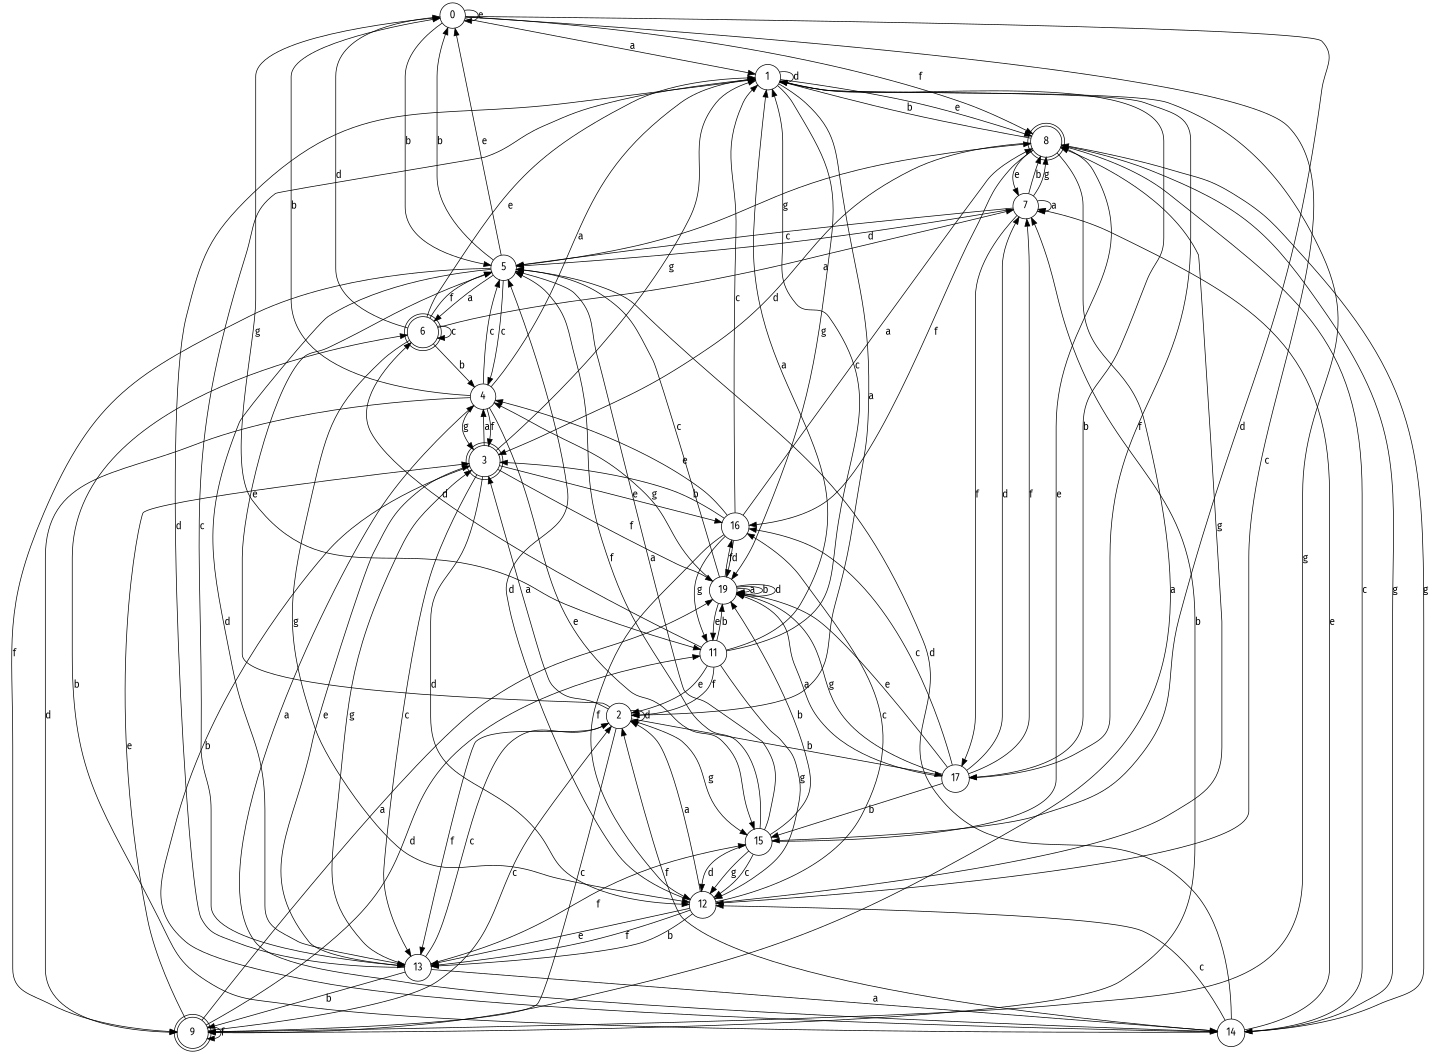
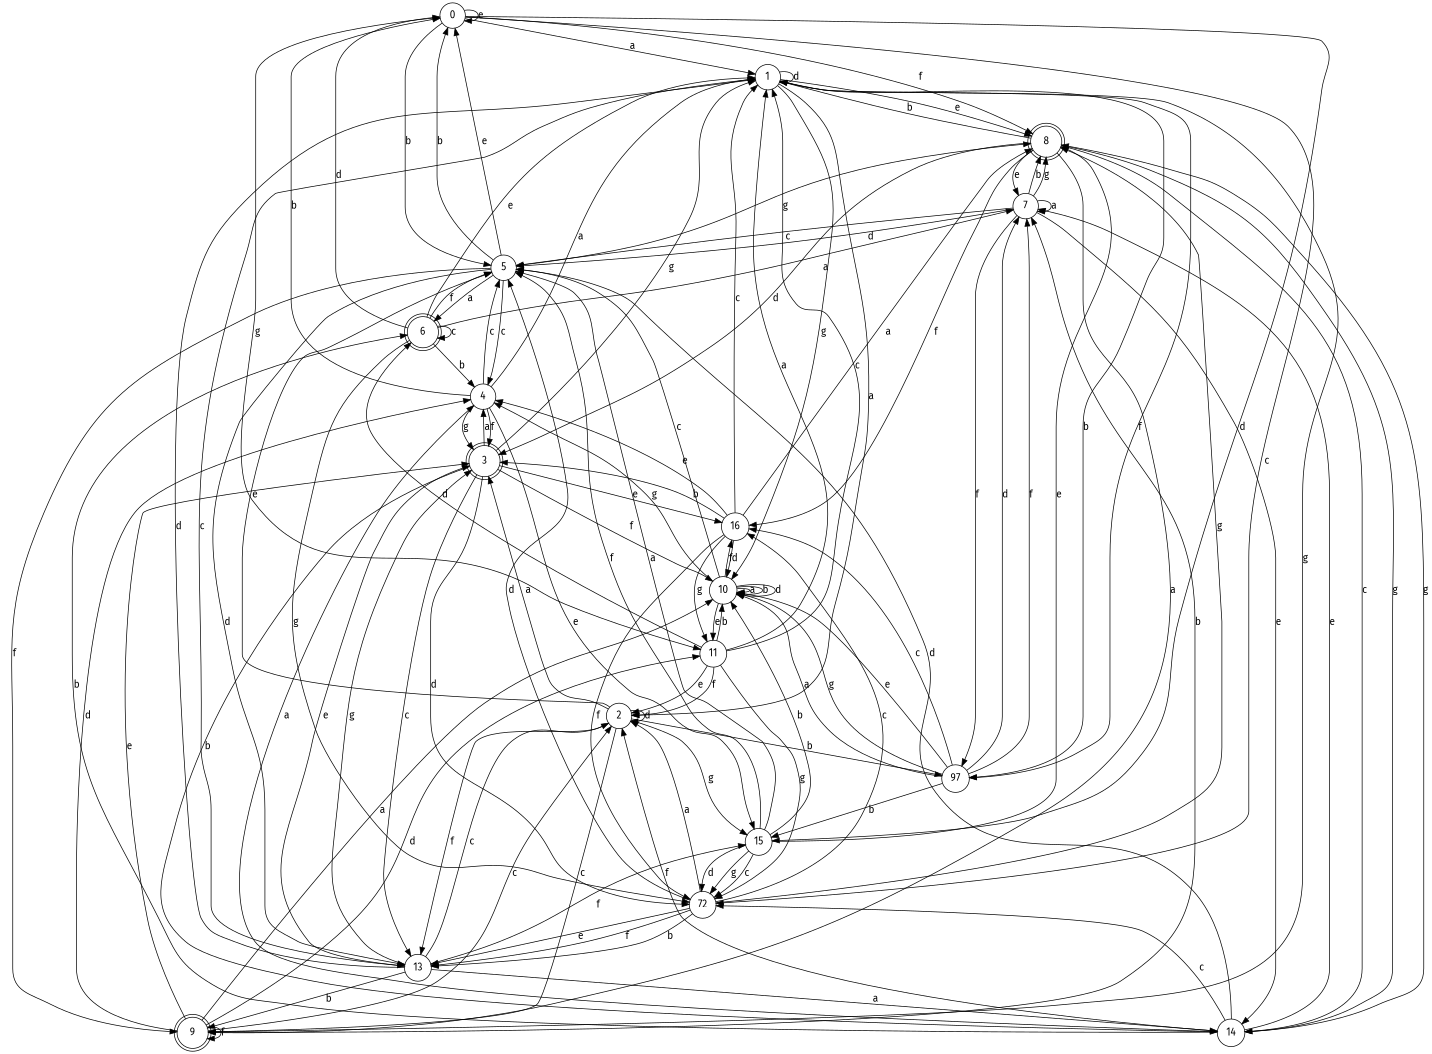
  digraph {
    fontname="Fira Sans"
    rankdir=TB
    node [color=black fillcolor=white fontname="Fira Sans" shape=circle style=filled]
    edge [fontname="Fira Sans"]
    n1 [label=0]
    n2 [label=1]
    n3 [label=5]
    n4 [label=8 shape=doublecircle style="rounded,filled"]
    n5 [label=11]
-   n6 [label=12]
+   n6 [label=72]
    n7 [label=15]
    n8 [label=2]
-   n9 [label=19]
+   n9 [label=10]
    n10 [label=13]
-   n11 [label=17]
+   n11 [label=97]
    n12 [label=9 shape=doublecircle style="rounded,filled"]
    n13 [label=4]
    n14 [label=6 shape=doublecircle style="rounded,filled"]
    n15 [label=3 shape=doublecircle style="rounded,filled"]
    n16 [label=14]
    n17 [label=16]
    n18 [label=7]
    n1 -> n1 [label=e]
    n1 -> n2 [label=a]
    n1 -> n3 [label=b]
    n1 -> n4 [label=f]
    n1 -> n5 [label=g]
    n1 -> n6 [label=c]
    n1 -> n7 [label=d]
    n2 -> n2 [label=d]
    n2 -> n4 [label=e]
    n2 -> n8 [label=a]
    n2 -> n9 [label=g]
    n2 -> n10 [label=c]
    n2 -> n11 [label=b]
    n2 -> n11 [label=f]
    n3 -> n1 [label=b]
    n3 -> n1 [label=e]
    n3 -> n4 [label=g]
    n3 -> n10 [label=d]
    n3 -> n12 [label=f]
    n3 -> n13 [label=c]
    n3 -> n14 [label=a]
    n4 -> n2 [label=b]
    n4 -> n12 [label=a]
    n4 -> n15 [label=d]
    n4 -> n16 [label=c]
    n4 -> n16 [label=g]
    n4 -> n17 [label=f]
    n4 -> n18 [label=e]
    n5 -> n2 [label=a]
    n5 -> n2 [label=c]
    n5 -> n6 [label=g]
    n5 -> n8 [label=e]
    n5 -> n8 [label=f]
    n5 -> n9 [label=b]
    n5 -> n14 [label=d]
    n6 -> n3 [label=d]
    n6 -> n4 [label=g]
    n6 -> n8 [label=a]
    n6 -> n10 [label=b]
    n6 -> n10 [label=e]
    n6 -> n10 [label=f]
    n6 -> n17 [label=c]
    n7 -> n3 [label=a]
    n7 -> n3 [label=f]
    n7 -> n4 [label=e]
    n7 -> n6 [label=c]
    n7 -> n6 [label=d]
    n7 -> n6 [label=g]
    n7 -> n9 [label=b]
    n8 -> n3 [label=e]
    n8 -> n7 [label=g]
    n8 -> n8 [label=d]
    n8 -> n10 [label=f]
    n8 -> n11 [label=b]
    n8 -> n12 [label=c]
    n8 -> n15 [label=a]
    n9 -> n3 [label=c]
    n9 -> n5 [label=e]
    n9 -> n9 [label=a]
    n9 -> n9 [label=b]
    n9 -> n9 [label=d]
    n9 -> n13 [label=g]
    n9 -> n17 [label=f]
    n10 -> n2 [label=d]
    n10 -> n7 [label=f]
    n10 -> n8 [label=c]
    n10 -> n12 [label=b]
    n10 -> n15 [label=e]
    n10 -> n15 [label=g]
    n10 -> n16 [label=a]
    n11 -> n7 [label=b]
    n11 -> n9 [label=a]
    n11 -> n9 [label=e]
    n11 -> n9 [label=g]
    n11 -> n17 [label=c]
    n11 -> n18 [label=d]
    n11 -> n18 [label=f]
    n12 -> n2 [label=g]
    n12 -> n5 [label=d]
    n12 -> n8 [label=c]
    n12 -> n9 [label=a]
    n12 -> n12 [label=f]
    n12 -> n15 [label=e]
    n12 -> n18 [label=b]
    n13 -> n1 [label=b]
    n13 -> n2 [label=a]
    n13 -> n3 [label=c]
    n13 -> n7 [label=e]
-   n13 -> n12 [label=d]
+   n12 -> n13 [label=d]
    n13 -> n15 [label=f]
    n13 -> n15 [label=g]
    n14 -> n1 [label=d]
    n14 -> n2 [label=e]
    n14 -> n3 [label=f]
    n14 -> n6 [label=g]
    n14 -> n13 [label=b]
    n14 -> n14 [label=c]
    n14 -> n18 [label=a]
    n15 -> n2 [label=g]
    n15 -> n6 [label=d]
    n15 -> n9 [label=f]
    n15 -> n10 [label=c]
    n15 -> n13 [label=a]
    n15 -> n16 [label=b]
    n15 -> n17 [label=e]
    n16 -> n3 [label=d]
    n16 -> n4 [label=g]
    n16 -> n6 [label=c]
    n16 -> n8 [label=f]
    n16 -> n13 [label=a]
    n16 -> n14 [label=b]
    n16 -> n18 [label=e]
    n17 -> n2 [label=c]
    n17 -> n4 [label=a]
    n17 -> n5 [label=g]
    n17 -> n6 [label=f]
    n17 -> n9 [label=d]
    n17 -> n13 [label=e]
    n17 -> n15 [label=b]
    n18 -> n3 [label=c]
    n18 -> n3 [label=d]
    n18 -> n4 [label=b]
    n18 -> n4 [label=g]
    n18 -> n11 [label=f]
+   n18 -> n16 [label=e]
    n18 -> n18 [label=a]
  }
